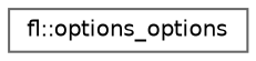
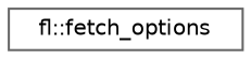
  digraph {
    rankdir=LR
-   n1 [color=grey40 fillcolor=white fontname=Helvetica fontsize=10 height=0.2 label="fl::options_options" shape=box style=filled width=0.4]
+   n1 [color=grey40 fillcolor=white fontname=Helvetica fontsize=10 height=0.2 label="fl::fetch_options" shape=box style=filled width=0.4]
  }
